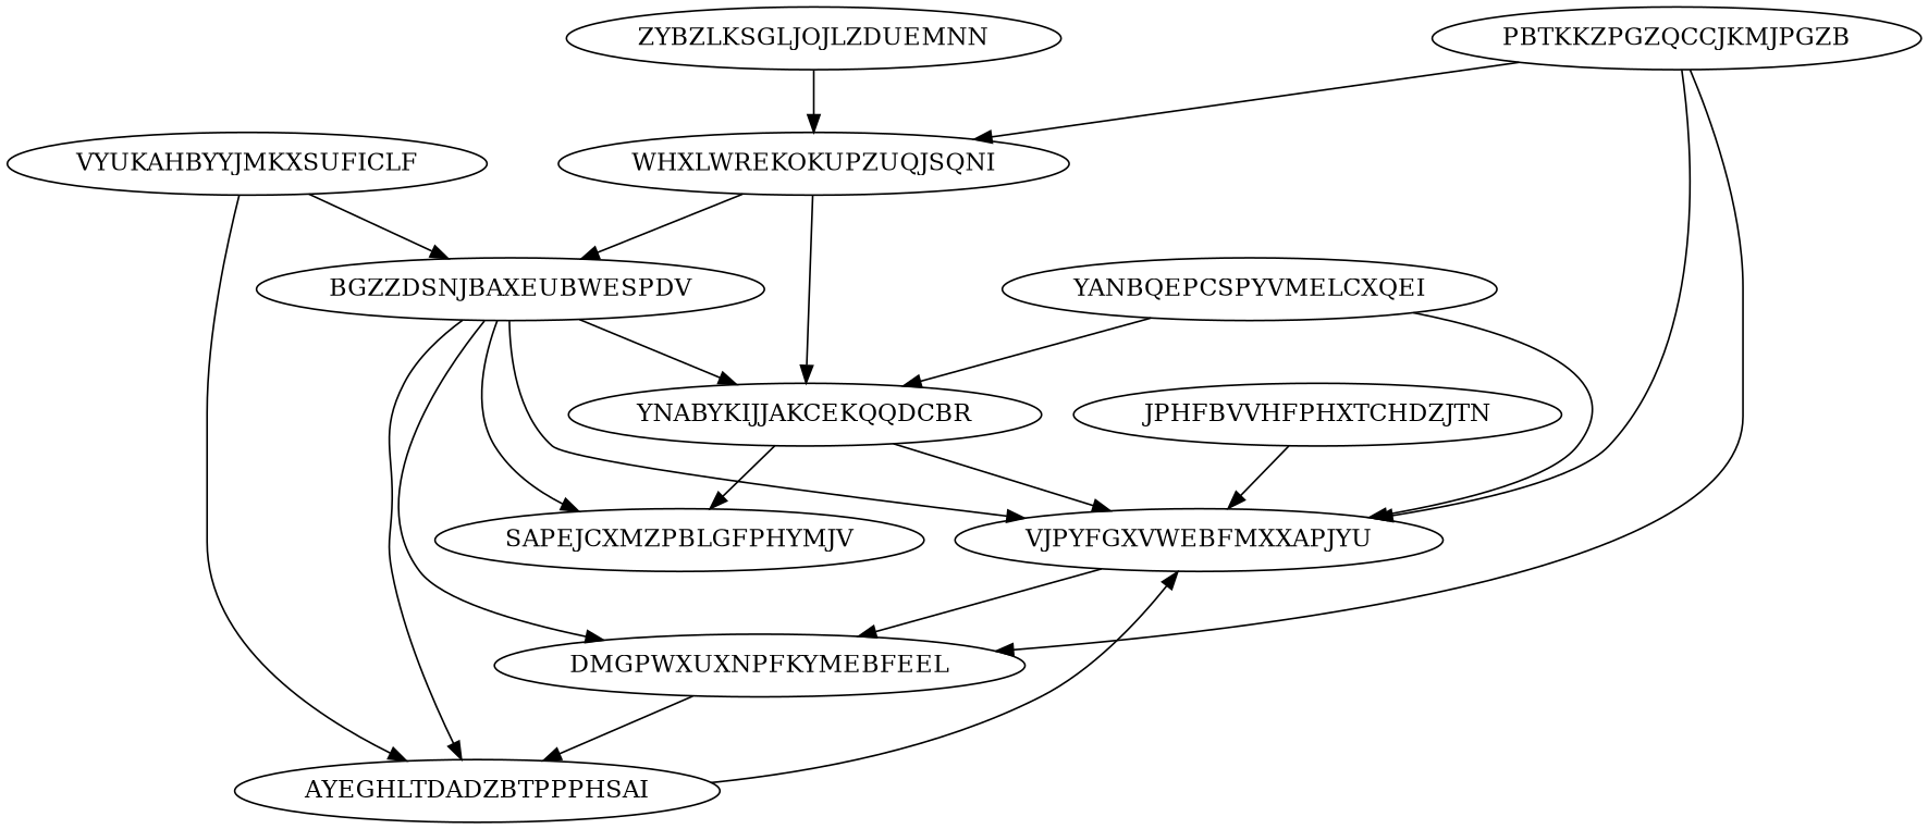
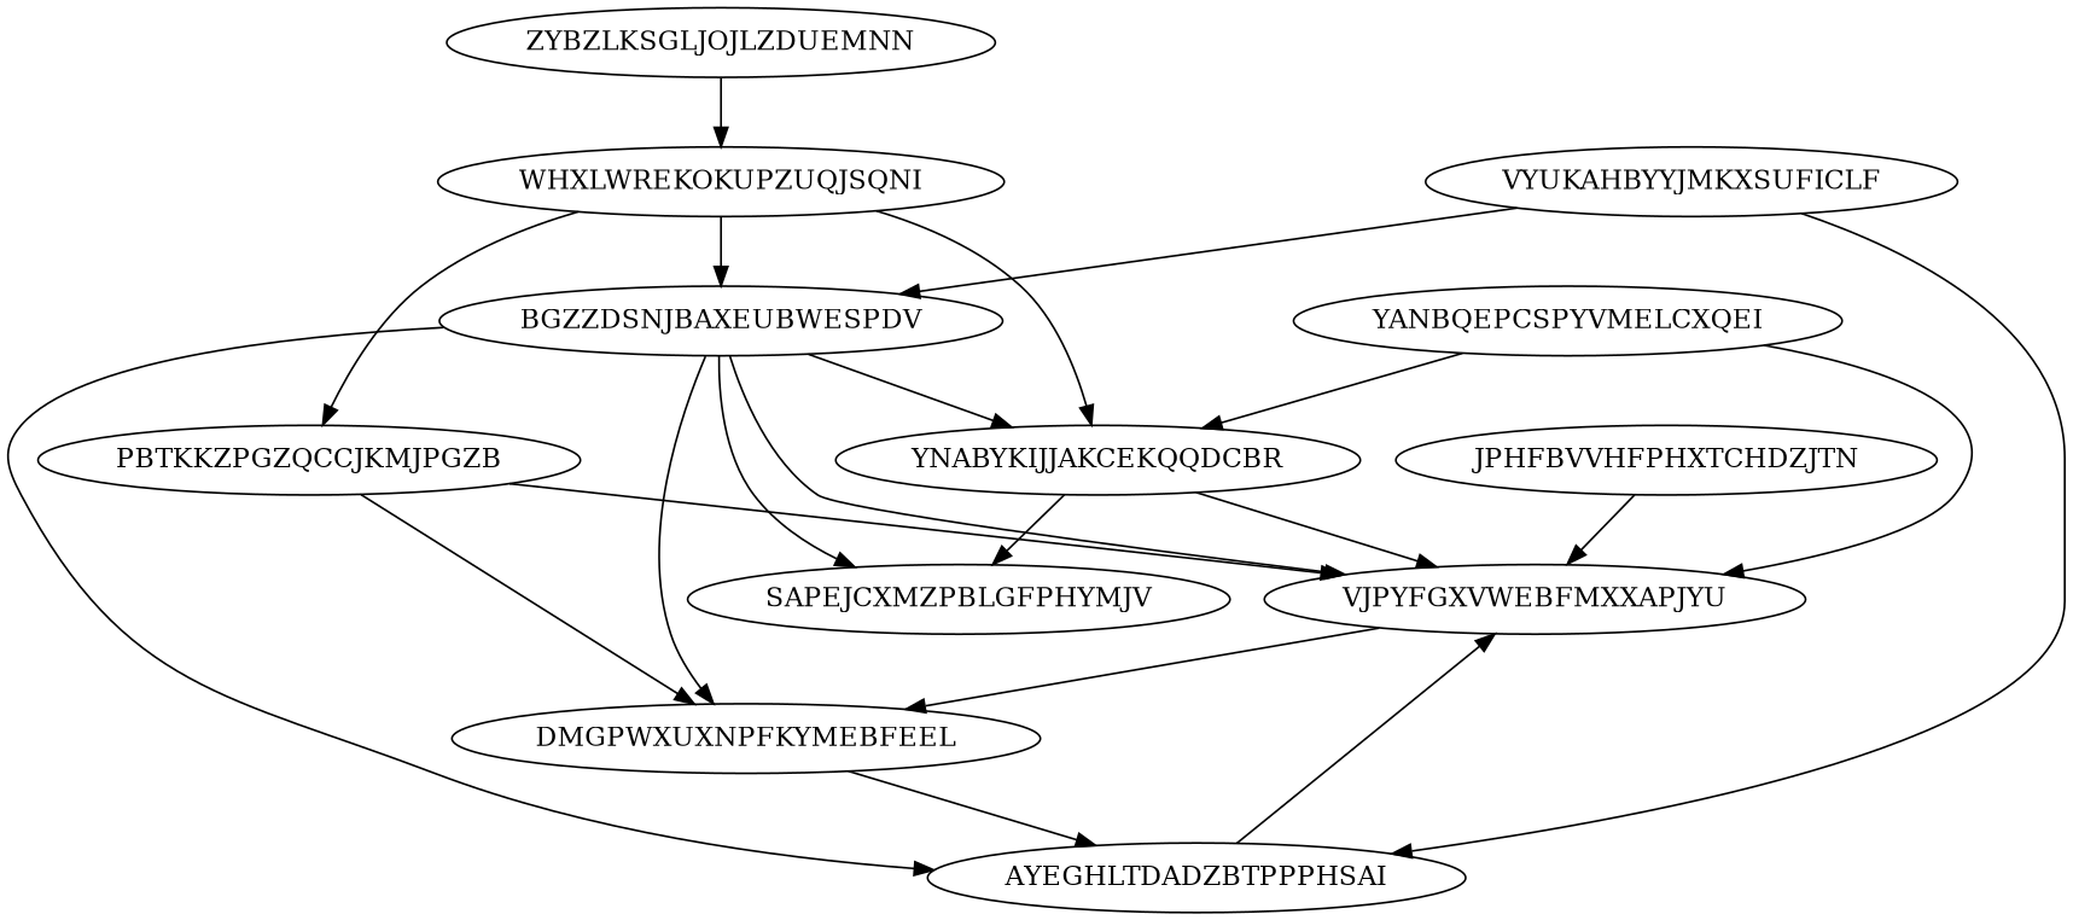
  digraph {
    fontname="DejaVu Serif"
    node [Processor=2 Start=0 Weight=17 fontname="DejaVu Serif"]
    edge [Weight=19 fontname="DejaVu Serif"]
    ZYBZLKSGLJOJLZDUEMNN [Processor=1 Weight=19]
    WHXLWREKOKUPZUQJSQNI [Start=29]
    BGZZDSNJBAXEUBWESPDV [Start=46]
    YNABYKIJJAKCEKQQDCBR [Start=63 Weight=13]
    PBTKKZPGZQCCJKMJPGZB [Weight=12]
    VJPYFGXVWEBFMXXAPJYU [Processor=1 Start=94 Weight=14]
    DMGPWXUXNPFKYMEBFEEL [Processor=1 Start=108 Weight=14]
    YANBQEPCSPYVMELCXQEI [Processor=3 Start=30 Weight=15]
    AYEGHLTDADZBTPPPHSAI [Processor=1 Start=74 Weight=20]
    SAPEJCXMZPBLGFPHYMJV [Start=76 Weight=16]
    JPHFBVVHFPHXTCHDZJTN [Processor=3 Weight=12]
    VYUKAHBYYJMKXSUFICLF [Processor=4 Weight=13]
    ZYBZLKSGLJOJLZDUEMNN -> WHXLWREKOKUPZUQJSQNI [Weight=10]
    WHXLWREKOKUPZUQJSQNI -> BGZZDSNJBAXEUBWESPDV [Weight=13]
    WHXLWREKOKUPZUQJSQNI -> YNABYKIJJAKCEKQQDCBR [Weight=18]
    BGZZDSNJBAXEUBWESPDV -> YNABYKIJJAKCEKQQDCBR [Weight=20]
    BGZZDSNJBAXEUBWESPDV -> VJPYFGXVWEBFMXXAPJYU [Weight=16]
    BGZZDSNJBAXEUBWESPDV -> DMGPWXUXNPFKYMEBFEEL
    BGZZDSNJBAXEUBWESPDV -> AYEGHLTDADZBTPPPHSAI [Weight=11]
    BGZZDSNJBAXEUBWESPDV -> SAPEJCXMZPBLGFPHYMJV
    YNABYKIJJAKCEKQQDCBR -> VJPYFGXVWEBFMXXAPJYU [Weight=17]
    YNABYKIJJAKCEKQQDCBR -> SAPEJCXMZPBLGFPHYMJV
-   PBTKKZPGZQCCJKMJPGZB -> WHXLWREKOKUPZUQJSQNI
+   WHXLWREKOKUPZUQJSQNI -> PBTKKZPGZQCCJKMJPGZB
    PBTKKZPGZQCCJKMJPGZB -> VJPYFGXVWEBFMXXAPJYU [Weight=12]
    PBTKKZPGZQCCJKMJPGZB -> DMGPWXUXNPFKYMEBFEEL [Weight=14]
    VJPYFGXVWEBFMXXAPJYU -> DMGPWXUXNPFKYMEBFEEL [Weight=20]
    DMGPWXUXNPFKYMEBFEEL -> AYEGHLTDADZBTPPPHSAI [Weight=17]
    YANBQEPCSPYVMELCXQEI -> YNABYKIJJAKCEKQQDCBR [Weight=12]
    YANBQEPCSPYVMELCXQEI -> VJPYFGXVWEBFMXXAPJYU [Weight=17]
    AYEGHLTDADZBTPPPHSAI -> VJPYFGXVWEBFMXXAPJYU [Weight=15]
    JPHFBVVHFPHXTCHDZJTN -> VJPYFGXVWEBFMXXAPJYU [Weight=16]
    VYUKAHBYYJMKXSUFICLF -> BGZZDSNJBAXEUBWESPDV [Weight=15]
    VYUKAHBYYJMKXSUFICLF -> AYEGHLTDADZBTPPPHSAI [Weight=17]
  }
